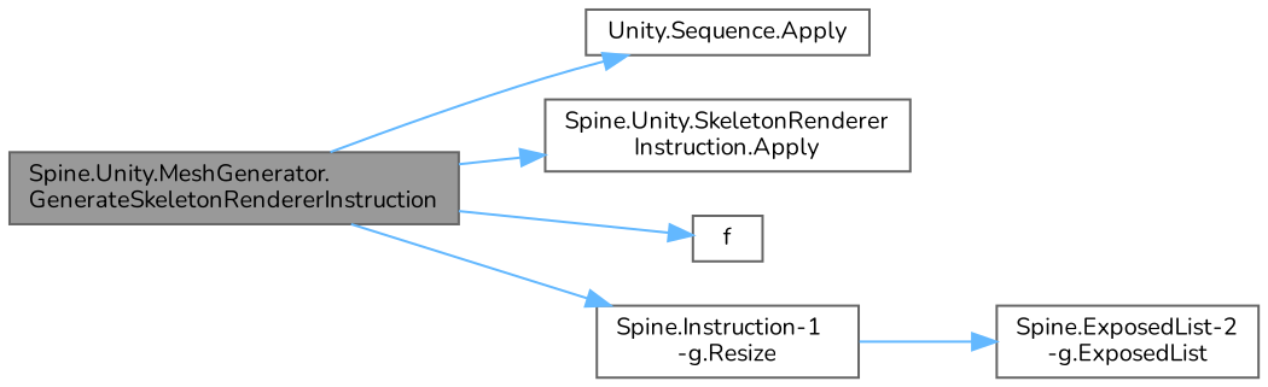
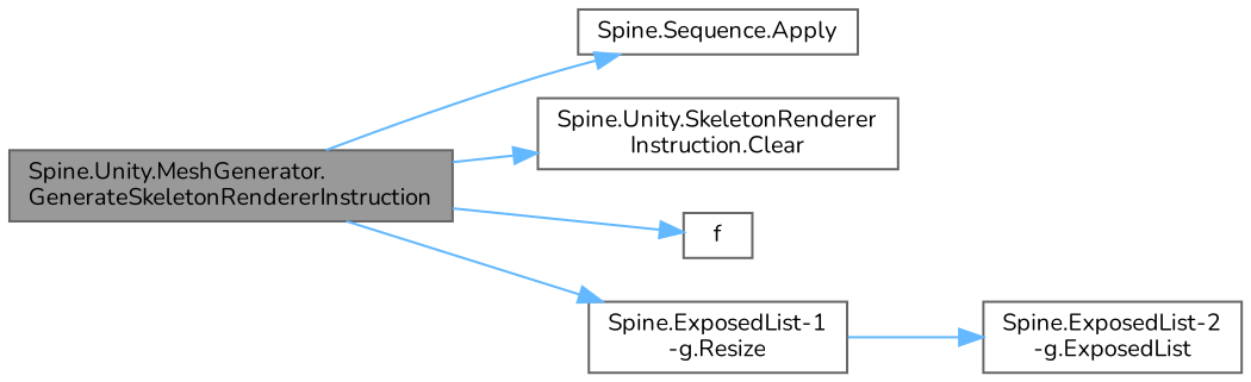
  digraph {
    fontname=Nunito
    rankdir=LR
    node [color=grey40 fillcolor=white fontname=Nunito fontsize=10 shape=box style=filled]
    edge [color=steelblue1 fontname=Nunito fontsize=10 labelfontname=Helvetica labelfontsize=10 style=solid]
    n1 [color=gray40 fillcolor=grey60 fontcolor=black height=0.2 label="Spine.Unity.MeshGenerator.\lGenerateSkeletonRendererInstruction" width=0.4]
-   n2 [height=0.2 label="Unity.Sequence.Apply" width=0.4]
-   n3 [height=0.2 label="Spine.Unity.SkeletonRenderer\lInstruction.Apply" width=0.4]
+   n2 [height=0.2 label="Spine.Sequence.Apply" width=0.4]
+   n3 [height=0.2 label="Spine.Unity.SkeletonRenderer\lInstruction.Clear" width=0.4]
    n4 [height=0.2 label=f width=0.4]
-   n5 [height=0.2 label="Spine.Instruction-1\l-g.Resize" width=0.4]
+   n5 [height=0.2 label="Spine.ExposedList-1\l-g.Resize" width=0.4]
    n6 [height=0.2 label="Spine.ExposedList-2\l-g.ExposedList" width=0.4]
    n1 -> n2
    n1 -> n3
    n1 -> n4
    n1 -> n5
    n5 -> n6
  }
